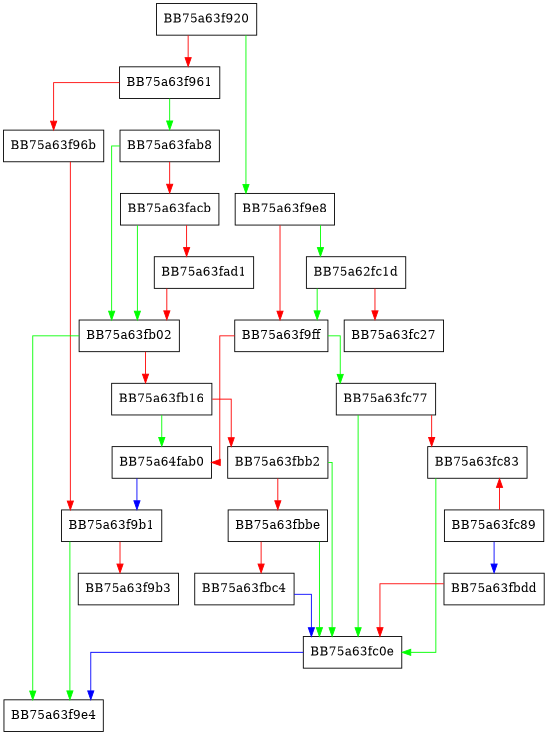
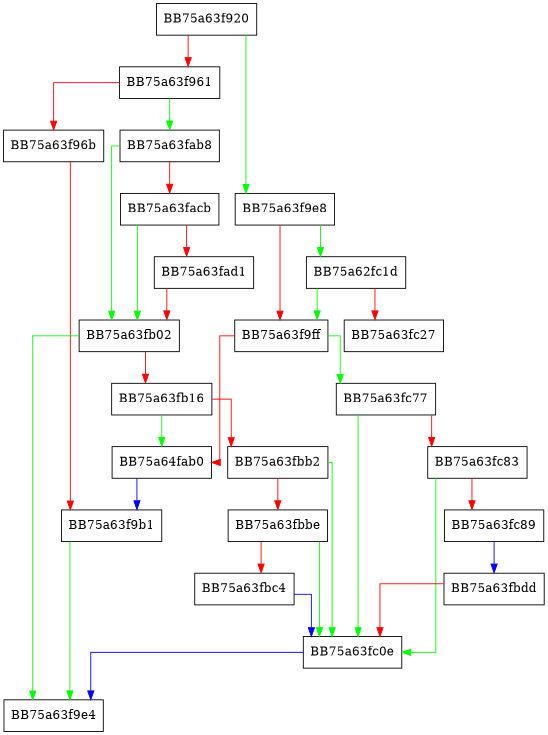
  digraph {
    splines=ortho
    node [shape=box]
    edge [color=red]
    BB75a63f920
    BB75a63f9e8
    BB75a63f961
    n4 [label=BB75a62fc1d]
    BB75a63f9ff
    BB75a63fab8
    BB75a63f96b
    BB75a63fc27
    BB75a63fc77
    n10 [label=BB75a64fab0]
    BB75a63fb02
    BB75a63facb
    BB75a63f9b1
    BB75a63f9e4
    BB75a63fb16
    BB75a63fad1
-   BB75a63f9b3
    BB75a63fc0e
    BB75a63fc83
    BB75a63fc89
    BB75a63fbb2
    BB75a63fbbe
    BB75a63fbc4
    BB75a63fbdd
    BB75a63f920 -> BB75a63f9e8 [color=green]
    BB75a63f920 -> BB75a63f961
    BB75a63f9e8 -> n4 [color=green]
    BB75a63f9e8 -> BB75a63f9ff
    BB75a63f961 -> BB75a63fab8 [color=green]
    BB75a63f961 -> BB75a63f96b
    n4 -> BB75a63f9ff [color=green]
    n4 -> BB75a63fc27
    BB75a63f9ff -> BB75a63fc77 [color=green]
    BB75a63f9ff -> n10
    BB75a63fab8 -> BB75a63fb02 [color=green]
    BB75a63fab8 -> BB75a63facb
    BB75a63f96b -> BB75a63f9b1
    BB75a63fc77 -> BB75a63fc0e [color=green]
    BB75a63fc77 -> BB75a63fc83
    n10 -> BB75a63f9b1 [color=blue]
    BB75a63fb02 -> BB75a63f9e4 [color=green]
    BB75a63fb02 -> BB75a63fb16
    BB75a63facb -> BB75a63fb02 [color=green]
    BB75a63facb -> BB75a63fad1
    BB75a63f9b1 -> BB75a63f9e4 [color=green]
-   BB75a63f9b1 -> BB75a63f9b3
    BB75a63fb16 -> n10 [color=green]
    BB75a63fb16 -> BB75a63fbb2
    BB75a63fad1 -> BB75a63fb02
    BB75a63fc0e -> BB75a63f9e4 [color=blue]
    BB75a63fc83 -> BB75a63fc0e [color=green]
-   BB75a63fc89 -> BB75a63fc83
+   BB75a63fc83 -> BB75a63fc89
    BB75a63fc89 -> BB75a63fbdd [color=blue]
    BB75a63fbb2 -> BB75a63fc0e [color=green]
    BB75a63fbb2 -> BB75a63fbbe
    BB75a63fbbe -> BB75a63fc0e [color=green]
    BB75a63fbbe -> BB75a63fbc4
    BB75a63fbc4 -> BB75a63fc0e [color=blue]
    BB75a63fbdd -> BB75a63fc0e
  }
